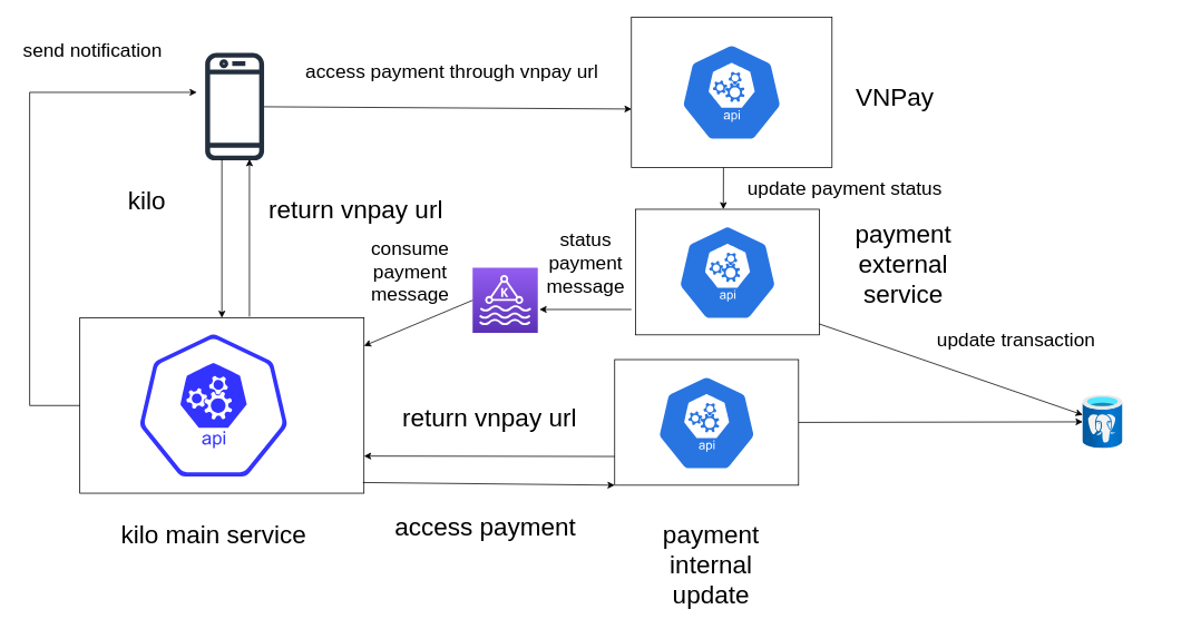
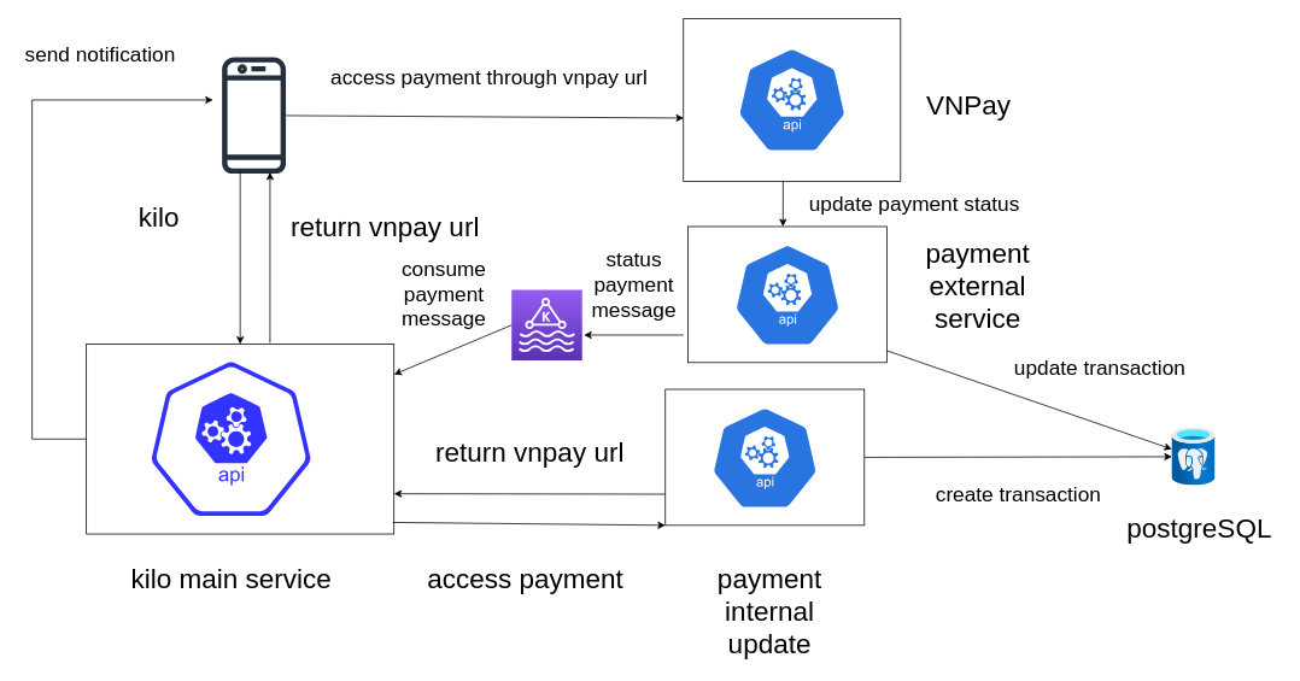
  <mxCell id="0" />
  <mxCell id="1" parent="0" />
  <mxCell id="2" value="" style="group;container=1;" vertex="1" connectable="0" parent="1"><mxGeometry x="95" y="380" width="340" height="315" as="geometry" /></mxCell>
  <mxCell id="3" value="" style="group" vertex="1" connectable="0" parent="2"><mxGeometry width="340" height="300" as="geometry" /></mxCell>
  <mxCell id="4" value="" style="rounded=0;whiteSpace=wrap;html=1;strokeColor=#000000;" vertex="1" parent="3"><mxGeometry width="340" height="210" as="geometry" /></mxCell>
  <mxCell id="5" value="" style="sketch=0;html=1;dashed=0;whitespace=wrap;fillColor=rgba(255, 255, 255, 1);strokeColor=#3333FF;points=[[0.005,0.63,0],[0.1,0.2,0],[0.9,0.2,0],[0.5,0,0],[0.995,0.63,0],[0.72,0.99,0],[0.5,1,0],[0.28,0.99,0]];shape=mxgraph.kubernetes.icon;prIcon=api;fontFamily=Helvetica;fontSize=12;fontColor=rgba(0, 0, 0, 1);align=center;" vertex="1" parent="3"><mxGeometry x="40" y="20" width="240" height="170" as="geometry" /></mxCell>
  <mxCell id="6" value="&lt;p style=&quot;font-size: 30px&quot;&gt;kilo main service&lt;/p&gt;" style="text;html=1;align=center;verticalAlign=middle;resizable=0;points=[];autosize=1;strokeColor=none;fillColor=none;" vertex="1" parent="3"><mxGeometry x="40" y="220" width="240" height="80" as="geometry" /></mxCell>
  <mxCell id="7" value="" style="sketch=0;points=[[0,0,0],[0.25,0,0],[0.5,0,0],[0.75,0,0],[1,0,0],[0,1,0],[0.25,1,0],[0.5,1,0],[0.75,1,0],[1,1,0],[0,0.25,0],[0,0.5,0],[0,0.75,0],[1,0.25,0],[1,0.5,0],[1,0.75,0]];outlineConnect=0;fontColor=#232F3E;gradientColor=#945DF2;gradientDirection=north;fillColor=#5A30B5;strokeColor=#ffffff;dashed=0;verticalLabelPosition=bottom;verticalAlign=top;align=center;html=1;fontSize=12;fontStyle=0;aspect=fixed;shape=mxgraph.aws4.resourceIcon;resIcon=mxgraph.aws4.managed_streaming_for_kafka;" vertex="1" parent="1"><mxGeometry x="565" y="320" width="78" height="78" as="geometry" /></mxCell>
  <mxCell id="8" value="" style="group" vertex="1" connectable="0" parent="1"><mxGeometry x="1235" y="472.5" width="180" height="130" as="geometry" /></mxCell>
  <mxCell id="9" value="" style="aspect=fixed;html=1;points=[];align=center;image;fontSize=12;image=img/lib/azure2/databases/Azure_Database_PostgreSQL_Server.svg;strokeColor=#000000;" vertex="1" parent="8"><mxGeometry x="60" width="48" height="64" as="geometry" /></mxCell>
+ <mxCell id="10" value="postgreSQL" style="text;html=1;align=center;verticalAlign=middle;resizable=0;points=[];autosize=1;strokeColor=none;fillColor=none;fontSize=30;" vertex="1" parent="8"><mxGeometry y="90" width="180" height="40" as="geometry" /></mxCell>
  <mxCell id="11" value="" style="group;container=1;" vertex="1" connectable="0" parent="1"><mxGeometry x="725" y="280" width="290" height="251.782" as="geometry" /></mxCell>
  <mxCell id="12" value="" style="group;container=1;" vertex="1" connectable="0" parent="11"><mxGeometry x="10" y="100" width="290" height="251.782" as="geometry" /></mxCell>
  <mxCell id="13" value="" style="rounded=0;whiteSpace=wrap;html=1;fontSize=30;strokeColor=#000000;" vertex="1" parent="12"><mxGeometry y="50" width="220" height="150.4" as="geometry" /></mxCell>
  <mxCell id="14" value="" style="sketch=0;html=1;dashed=0;whitespace=wrap;fillColor=#2875E2;strokeColor=#ffffff;points=[[0.005,0.63,0],[0.1,0.2,0],[0.9,0.2,0],[0.5,0,0],[0.995,0.63,0],[0.72,0.99,0],[0.5,1,0],[0.28,0.99,0]];shape=mxgraph.kubernetes.icon;prIcon=api;fontSize=30;" vertex="1" parent="12"><mxGeometry x="5.785" y="68.331" width="208.438" height="115.128" as="geometry" /></mxCell>
  <mxCell id="15" value="" style="group" vertex="1" connectable="0" parent="11"><mxGeometry x="35" y="-30" width="220" height="150.4" as="geometry" /></mxCell>
  <mxCell id="16" value="" style="rounded=0;whiteSpace=wrap;html=1;fontSize=30;strokeColor=#000000;" vertex="1" parent="15"><mxGeometry width="220" height="150.4" as="geometry" /></mxCell>
  <mxCell id="17" value="" style="sketch=0;html=1;dashed=0;whitespace=wrap;fillColor=#2875E2;strokeColor=#ffffff;points=[[0.005,0.63,0],[0.1,0.2,0],[0.9,0.2,0],[0.5,0,0],[0.995,0.63,0],[0.72,0.99,0],[0.5,1,0],[0.28,0.99,0]];shape=mxgraph.kubernetes.icon;prIcon=api;fontSize=30;" vertex="1" parent="15"><mxGeometry x="5.785" y="18.331" width="208.438" height="115.128" as="geometry" /></mxCell>
  <mxCell id="18" value="" style="sketch=0;outlineConnect=0;fontColor=#232F3E;gradientColor=none;fillColor=#232F3D;strokeColor=none;dashed=0;verticalLabelPosition=bottom;verticalAlign=top;align=center;html=1;fontSize=12;fontStyle=0;aspect=fixed;pointerEvents=1;shape=mxgraph.aws4.mobile_client;" vertex="1" parent="1"><mxGeometry x="245" y="60" width="70.5" height="134.12" as="geometry" /></mxCell>
  <mxCell id="19" value="" style="endArrow=classic;html=1;rounded=0;fontSize=30;" edge="1" parent="1" target="4"><mxGeometry width="50" height="50" relative="1" as="geometry"><mxPoint x="265" y="190" as="sourcePoint" /><mxPoint x="715" y="440" as="targetPoint" /></mxGeometry></mxCell>
  <mxCell id="20" value="kilo" style="text;html=1;align=center;verticalAlign=middle;resizable=0;points=[];autosize=1;strokeColor=none;fillColor=none;fontSize=30;" vertex="1" parent="1"><mxGeometry x="105" y="220" width="140" height="40" as="geometry" /></mxCell>
  <mxCell id="21" value="" style="endArrow=classic;html=1;rounded=0;fontSize=30;exitX=0.996;exitY=0.939;exitDx=0;exitDy=0;exitPerimeter=0;entryX=0;entryY=1;entryDx=0;entryDy=0;" edge="1" parent="1" source="4" target="13"><mxGeometry width="50" height="50" relative="1" as="geometry"><mxPoint x="665" y="490" as="sourcePoint" /><mxPoint x="725" y="577" as="targetPoint" /></mxGeometry></mxCell>
- <mxCell id="22" value="access payment" style="text;html=1;align=center;verticalAlign=middle;resizable=0;points=[];autosize=1;strokeColor=none;fillColor=none;fontSize=30;" vertex="1" parent="1"><mxGeometry x="465" y="610" width="230" height="40" as="geometry" /></mxCell>
+ <mxCell id="22" value="access payment" style="text;html=1;align=center;verticalAlign=middle;resizable=0;points=[];autosize=1;strokeColor=none;fillColor=none;fontSize=30;" vertex="1" parent="1"><mxGeometry x="465" y="620" width="230" height="40" as="geometry" /></mxCell>
  <mxCell id="23" value="" style="endArrow=classic;html=1;rounded=0;fontSize=30;exitX=1;exitY=0.5;exitDx=0;exitDy=0;" edge="1" parent="1" source="13" target="9"><mxGeometry width="50" height="50" relative="1" as="geometry"><mxPoint x="665" y="490" as="sourcePoint" /><mxPoint x="715" y="440" as="targetPoint" /></mxGeometry></mxCell>
  <mxCell id="24" value="" style="endArrow=classic;html=1;rounded=0;fontSize=30;entryX=1;entryY=0.75;entryDx=0;entryDy=0;" edge="1" parent="1"><mxGeometry width="50" height="50" relative="1" as="geometry"><mxPoint x="735" y="546" as="sourcePoint" /><mxPoint x="435" y="545.5" as="targetPoint" /></mxGeometry></mxCell>
  <mxCell id="25" value="return vnpay url" style="text;html=1;align=center;verticalAlign=middle;resizable=0;points=[];autosize=1;strokeColor=none;fillColor=none;fontSize=30;" vertex="1" parent="1"><mxGeometry x="475" y="480" width="220" height="40" as="geometry" /></mxCell>
  <mxCell id="26" value="" style="endArrow=classic;html=1;rounded=0;fontSize=30;exitX=0.597;exitY=-0.007;exitDx=0;exitDy=0;exitPerimeter=0;" edge="1" parent="1" source="4"><mxGeometry width="50" height="50" relative="1" as="geometry"><mxPoint x="665" y="490" as="sourcePoint" /><mxPoint x="298" y="190" as="targetPoint" /></mxGeometry></mxCell>
  <mxCell id="27" value="return vnpay url" style="text;html=1;align=center;verticalAlign=middle;resizable=0;points=[];autosize=1;strokeColor=none;fillColor=none;fontSize=30;" vertex="1" parent="1"><mxGeometry x="315" y="230" width="220" height="40" as="geometry" /></mxCell>
  <mxCell id="28" value="" style="endArrow=classic;html=1;rounded=0;fontSize=30;entryX=0.001;entryY=0.611;entryDx=0;entryDy=0;entryPerimeter=0;" edge="1" parent="1" source="18" target="32"><mxGeometry width="50" height="50" relative="1" as="geometry"><mxPoint x="665" y="490" as="sourcePoint" /><mxPoint x="645" y="150" as="targetPoint" /></mxGeometry></mxCell>
  <mxCell id="29" value="access payment through vnpay url" style="text;html=1;align=center;verticalAlign=middle;resizable=0;points=[];autosize=1;strokeColor=none;fillColor=none;fontSize=23;" vertex="1" parent="1"><mxGeometry x="355" y="70" width="370" height="30" as="geometry" /></mxCell>
  <mxCell id="30" value="" style="group" vertex="1" connectable="0" parent="1"><mxGeometry x="755" y="20" width="380" height="250" as="geometry" /></mxCell>
  <mxCell id="31" value="" style="group;container=1;" vertex="1" connectable="0" parent="30"><mxGeometry width="240" height="250" as="geometry" /></mxCell>
  <mxCell id="32" value="" style="whiteSpace=wrap;html=1;fontSize=30;strokeColor=#000000;" vertex="1" parent="31"><mxGeometry width="240" height="180" as="geometry" /></mxCell>
  <mxCell id="33" value="" style="sketch=0;html=1;dashed=0;whitespace=wrap;fillColor=#2875E2;strokeColor=#ffffff;points=[[0.005,0.63,0],[0.1,0.2,0],[0.9,0.2,0],[0.5,0,0],[0.995,0.63,0],[0.72,0.99,0],[0.5,1,0],[0.28,0.99,0]];shape=mxgraph.kubernetes.icon;prIcon=api;fontSize=30;" vertex="1" parent="31"><mxGeometry x="37.5" y="31" width="165" height="118" as="geometry" /></mxCell>
  <mxCell id="34" value="VNPay" style="text;html=1;align=center;verticalAlign=middle;resizable=0;points=[];autosize=1;strokeColor=none;fillColor=none;fontSize=30;" vertex="1" parent="30"><mxGeometry x="260" y="75" width="110" height="40" as="geometry" /></mxCell>
  <mxCell id="35" value="update payment status" style="text;html=1;align=center;verticalAlign=middle;resizable=0;points=[];autosize=1;strokeColor=none;fillColor=none;fontSize=23;" vertex="1" parent="30"><mxGeometry x="130" y="190" width="250" height="30" as="geometry" /></mxCell>
  <mxCell id="36" value="payment &lt;br&gt;internal &lt;br&gt;update" style="text;html=1;align=center;verticalAlign=middle;resizable=0;points=[];autosize=1;strokeColor=none;fillColor=none;fontSize=30;" vertex="1" parent="1"><mxGeometry x="785.001" y="620.002" width="130" height="110" as="geometry" /></mxCell>
  <mxCell id="37" value="payment &lt;br&gt;external&lt;br&gt;service" style="text;html=1;align=center;verticalAlign=middle;resizable=0;points=[];autosize=1;strokeColor=none;fillColor=none;fontSize=30;" vertex="1" parent="1"><mxGeometry x="1015.001" y="260.002" width="130" height="110" as="geometry" /></mxCell>
  <mxCell id="38" value="" style="endArrow=classic;html=1;rounded=0;fontSize=23;exitX=0.459;exitY=1;exitDx=0;exitDy=0;exitPerimeter=0;" edge="1" parent="1" source="32"><mxGeometry width="50" height="50" relative="1" as="geometry"><mxPoint x="665" y="460" as="sourcePoint" /><mxPoint x="865" y="250" as="targetPoint" /></mxGeometry></mxCell>
+ <mxCell id="39" value="create transaction" style="text;html=1;align=center;verticalAlign=middle;resizable=0;points=[];autosize=1;strokeColor=none;fillColor=none;fontSize=23;" vertex="1" parent="1"><mxGeometry x="1025" y="531.78" width="200" height="30" as="geometry" /></mxCell>
  <mxCell id="40" value="" style="endArrow=classic;html=1;rounded=0;fontSize=23;" edge="1" parent="1"><mxGeometry width="50" height="50" relative="1" as="geometry"><mxPoint x="755" y="370" as="sourcePoint" /><mxPoint x="645" y="370" as="targetPoint" /></mxGeometry></mxCell>
  <mxCell id="41" value="status&lt;br&gt;payment&lt;br&gt;message" style="text;html=1;align=center;verticalAlign=middle;resizable=0;points=[];autosize=1;strokeColor=none;fillColor=none;fontSize=23;" vertex="1" parent="1"><mxGeometry x="645" y="270" width="110" height="90" as="geometry" /></mxCell>
  <mxCell id="42" value="" style="endArrow=classic;html=1;rounded=0;fontSize=23;exitX=0;exitY=0.5;exitDx=0;exitDy=0;exitPerimeter=0;" edge="1" parent="1" source="7" target="4"><mxGeometry width="50" height="50" relative="1" as="geometry"><mxPoint x="555" y="370" as="sourcePoint" /><mxPoint x="715" y="380" as="targetPoint" /></mxGeometry></mxCell>
  <mxCell id="43" value="consume&lt;br&gt;payment&lt;br&gt;message" style="text;html=1;align=center;verticalAlign=middle;resizable=0;points=[];autosize=1;strokeColor=none;fillColor=none;fontSize=23;" vertex="1" parent="1"><mxGeometry x="435" y="280" width="110" height="90" as="geometry" /></mxCell>
  <mxCell id="44" value="" style="endArrow=classic;html=1;rounded=0;fontSize=23;exitX=0;exitY=0.5;exitDx=0;exitDy=0;" edge="1" parent="1" source="4"><mxGeometry width="50" height="50" relative="1" as="geometry"><mxPoint x="665" y="400" as="sourcePoint" /><mxPoint x="235" y="110" as="targetPoint" /><Array as="points"><mxPoint x="35" y="485" /><mxPoint x="35" y="110" /></Array></mxGeometry></mxCell>
  <mxCell id="45" value="send notification" style="text;html=1;align=center;verticalAlign=middle;resizable=0;points=[];autosize=1;strokeColor=none;fillColor=none;fontSize=23;" vertex="1" parent="1"><mxGeometry x="20" y="45" width="180" height="30" as="geometry" /></mxCell>
  <mxCell id="46" value="" style="endArrow=classic;html=1;rounded=0;fontSize=23;exitX=0.997;exitY=0.912;exitDx=0;exitDy=0;exitPerimeter=0;" edge="1" parent="1" source="16" target="9"><mxGeometry width="50" height="50" relative="1" as="geometry"><mxPoint x="665" y="400" as="sourcePoint" /><mxPoint x="715" y="350" as="targetPoint" /></mxGeometry></mxCell>
  <mxCell id="47" value="update transaction" style="text;html=1;align=center;verticalAlign=middle;resizable=0;points=[];autosize=1;strokeColor=none;fillColor=none;fontSize=23;" vertex="1" parent="1"><mxGeometry x="1115" y="390.89" width="200" height="30" as="geometry" /></mxCell>
